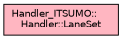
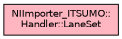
  digraph {
    rankdir=LR
-   n1 [color=black fillcolor=lightpink fontname=Helvetica fontsize=10 height=0.2 label="Handler_ITSUMO::\lHandler::LaneSet" shape=record style=filled width=0.4]
+   n1 [color=black fillcolor=lightpink fontname=Helvetica fontsize=10 height=0.2 label="NIImporter_ITSUMO::\lHandler::LaneSet" shape=record style=filled width=0.4]
  }
